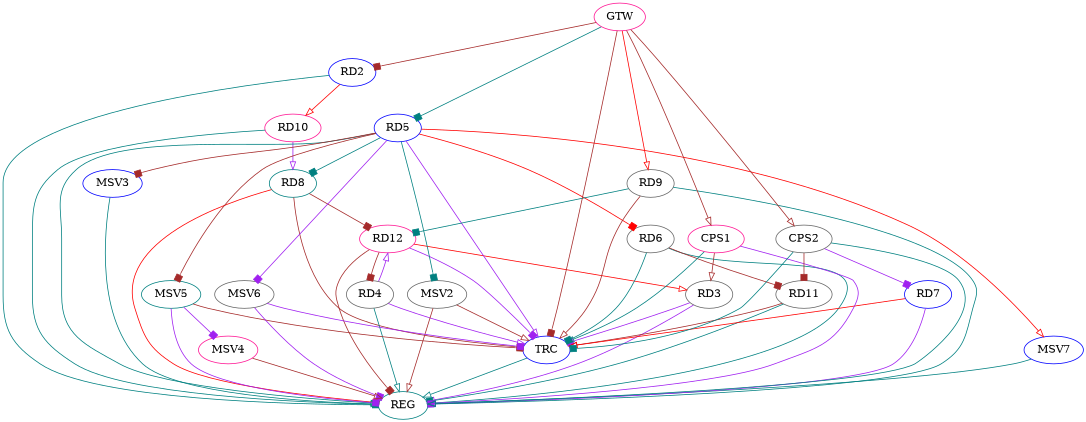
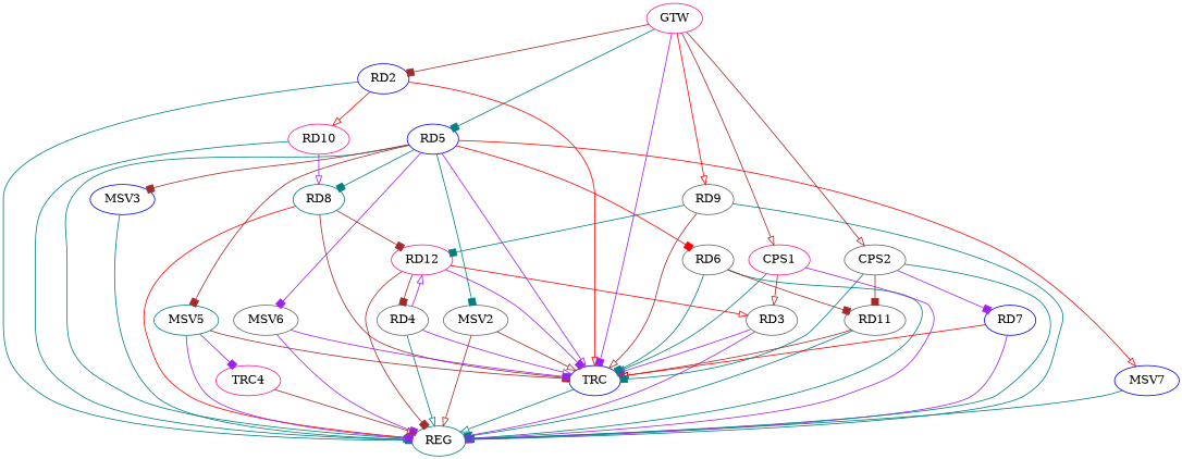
  strict digraph {
    node [color=gray40]
    edge [arrowhead=box color=teal]
    n1 [color=teal label=REG]
    n2 [color=blue label=TRC]
    n3 [color=blue label=RD2]
    n4 [color=deeppink label=RD10]
    n5 [color=teal label=RD8]
    n6 [label=RD3]
    n7 [label=RD4]
    n8 [color=deeppink label=RD12]
    n9 [color=blue label=RD5]
    n10 [label=RD6]
    n11 [color=blue label=MSV7]
    n12 [label=MSV2]
    n13 [color=blue label=MSV3]
    n14 [color=teal label=MSV5]
    n15 [label=MSV6]
    n16 [label=RD11]
-   n17 [color=deeppink label=MSV4]
+   n17 [color=deeppink label=TRC4]
    n18 [color=blue label=RD7]
    n19 [label=RD9]
    n20 [color=deeppink label=CPS1]
    n21 [label=CPS2]
    n22 [color=deeppink label=GTW]
    n2 -> n1 [arrowhead=onormal]
    n3 -> n1
+   n3 -> n2 [arrowhead=onormal color=red]
    n3 -> n4 [arrowhead=onormal color=red]
    n4 -> n1 [arrowhead=onormal]
    n4 -> n5 [arrowhead=onormal color=purple]
    n5 -> n1 [color=red]
    n5 -> n2 [color=brown]
    n5 -> n8 [color=brown]
    n6 -> n1 [arrowhead=onormal color=purple]
    n6 -> n2 [color=purple]
    n7 -> n1 [arrowhead=onormal]
    n7 -> n2 [arrowhead=onormal color=purple]
    n7 -> n8 [arrowhead=onormal color=purple]
    n8 -> n1 [color=brown]
    n8 -> n2 [color=purple]
    n8 -> n6 [arrowhead=onormal color=red]
    n8 -> n7 [color=brown]
    n9 -> n1 [arrowhead=onormal]
    n9 -> n2 [arrowhead=onormal color=purple]
    n9 -> n5
    n9 -> n10 [color=red]
    n9 -> n11 [arrowhead=onormal color=red]
    n9 -> n12
    n9 -> n13 [color=brown]
    n9 -> n14 [color=brown]
    n9 -> n15 [color=purple]
    n10 -> n1 [arrowhead=onormal]
    n10 -> n2
    n10 -> n16 [color=brown]
    n11 -> n1
    n12 -> n1 [arrowhead=onormal color=brown]
    n12 -> n2 [arrowhead=onormal color=brown]
    n13 -> n1
    n14 -> n1 [color=purple]
    n14 -> n2 [color=brown]
    n14 -> n17 [color=purple]
    n15 -> n1 [color=purple]
    n15 -> n2 [color=purple]
    n16 -> n1
    n16 -> n2 [arrowhead=onormal color=brown]
    n17 -> n1 [arrowhead=onormal color=brown]
    n18 -> n1 [color=purple]
    n18 -> n2 [arrowhead=onormal color=red]
    n19 -> n1 [arrowhead=onormal]
    n19 -> n2 [arrowhead=onormal color=brown]
    n19 -> n8
    n20 -> n1 [arrowhead=onormal color=purple]
    n20 -> n2 [arrowhead=onormal]
    n20 -> n6 [arrowhead=onormal color=brown]
    n21 -> n1 [arrowhead=onormal]
    n21 -> n2
    n21 -> n16 [color=brown]
    n21 -> n18 [color=purple]
-   n22 -> n2 [color=brown]
+   n22 -> n2 [color=purple]
    n22 -> n3 [color=brown]
    n22 -> n9
    n22 -> n19 [arrowhead=onormal color=red]
    n22 -> n20 [arrowhead=onormal color=brown]
    n22 -> n21 [arrowhead=onormal color=brown]
  }
